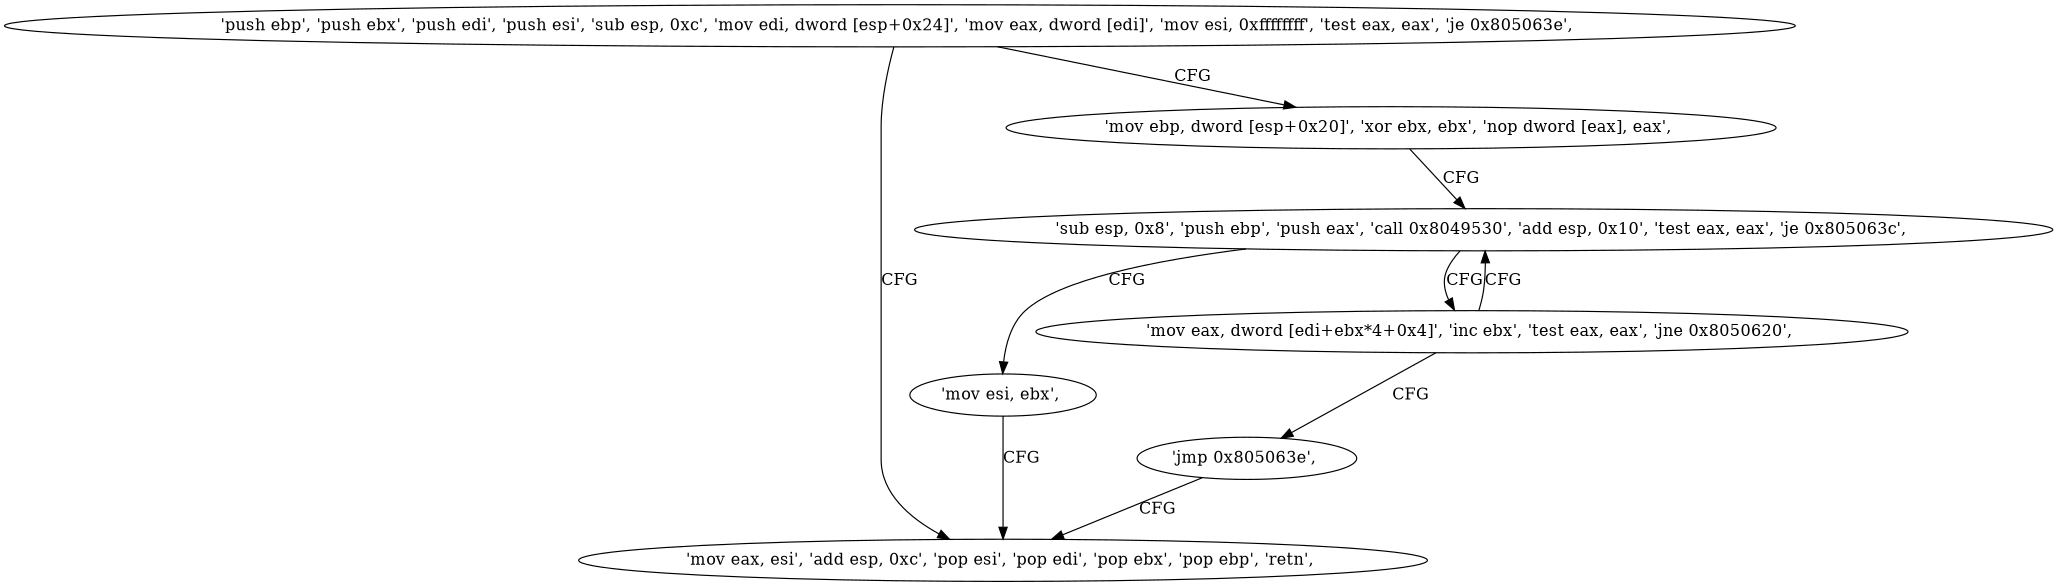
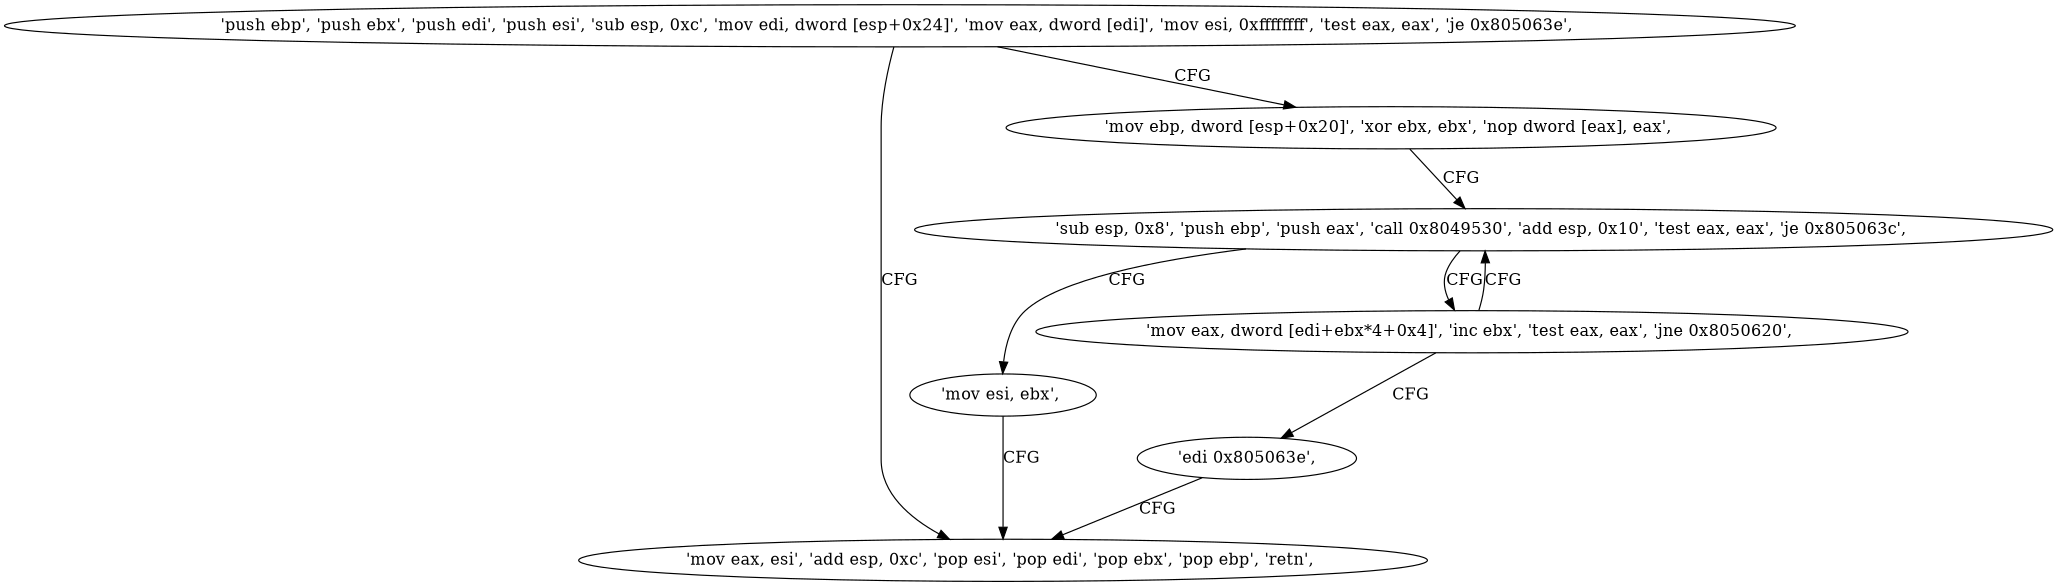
  digraph {
    n1 [label="'push ebp', 'push ebx', 'push edi', 'push esi', 'sub esp, 0xc', 'mov edi, dword [esp+0x24]', 'mov eax, dword [edi]', 'mov esi, 0xffffffff', 'test eax, eax', 'je 0x805063e', "]
    n2 [label="'mov eax, esi', 'add esp, 0xc', 'pop esi', 'pop edi', 'pop ebx', 'pop ebp', 'retn', "]
    n3 [label="'mov ebp, dword [esp+0x20]', 'xor ebx, ebx', 'nop dword [eax], eax', "]
    n4 [label="'sub esp, 0x8', 'push ebp', 'push eax', 'call 0x8049530', 'add esp, 0x10', 'test eax, eax', 'je 0x805063c', "]
    n5 [label="'mov esi, ebx', "]
    n6 [label="'mov eax, dword [edi+ebx*4+0x4]', 'inc ebx', 'test eax, eax', 'jne 0x8050620', "]
-   n7 [label="'jmp 0x805063e', "]
+   n7 [label="'edi 0x805063e',"]
    n1 -> n2 [label=CFG]
    n1 -> n3 [label=CFG]
    n3 -> n4 [label=CFG]
    n4 -> n5 [label=CFG]
    n4 -> n6 [label=CFG]
    n5 -> n2 [label=CFG]
    n6 -> n4 [label=CFG]
    n6 -> n7 [label=CFG]
    n7 -> n2 [label=CFG]
  }
